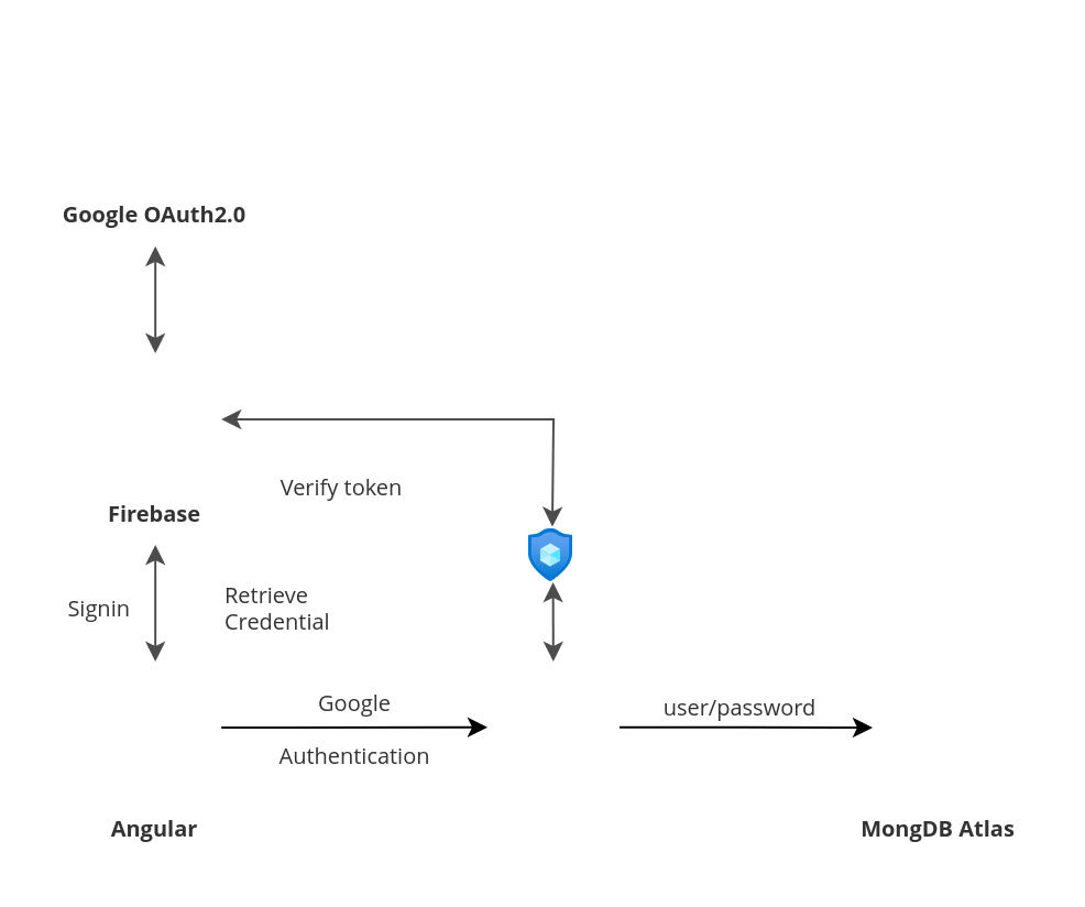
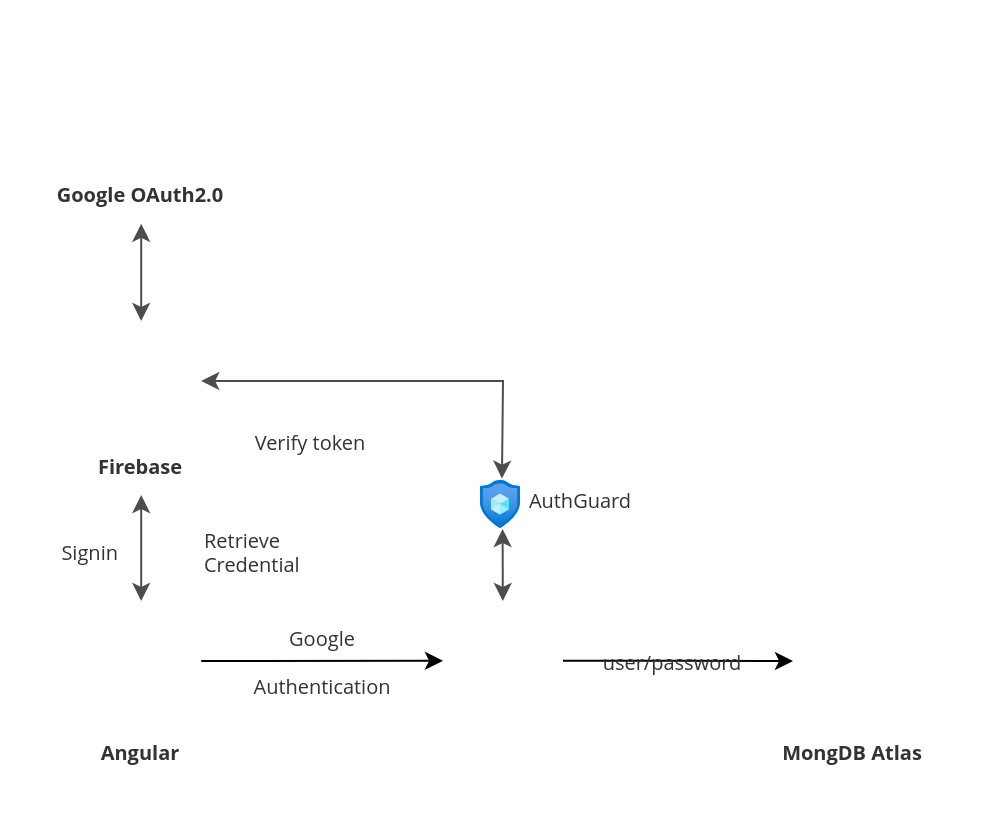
  <mxCell id="0" />
  <mxCell id="1" parent="0" />
  <mxCell id="2" value="" style="shape=image;verticalLabelPosition=bottom;labelBackgroundColor=default;verticalAlign=top;aspect=fixed;imageAspect=0;image=https://bryntum.com/wp-content/uploads/2019/09/Angular-Logo.png;" vertex="1" parent="1"><mxGeometry x="40.1" y="300" width="60" height="60" as="geometry" /></mxCell>
  <mxCell id="3" style="edgeStyle=orthogonalEdgeStyle;rounded=0;orthogonalLoop=1;jettySize=auto;html=1;exitX=1;exitY=0.5;exitDx=0;exitDy=0;entryX=0;entryY=0.5;entryDx=0;entryDy=0;" edge="1" parent="1" source="4" target="21"><mxGeometry relative="1" as="geometry" /></mxCell>
  <mxCell id="4" value="" style="shape=image;verticalLabelPosition=bottom;labelBackgroundColor=default;verticalAlign=top;aspect=fixed;imageAspect=0;image=https://static-00.iconduck.com/assets.00/nestjs-icon-512x510-9nvpcyc3.png;" vertex="1" parent="1"><mxGeometry x="221" y="300" width="60" height="59.76" as="geometry" /></mxCell>
  <mxCell id="5" value="" style="endArrow=classic;html=1;rounded=0;exitX=1;exitY=0.5;exitDx=0;exitDy=0;" edge="1" parent="1" source="2" target="4"><mxGeometry width="50" height="50" relative="1" as="geometry"><mxPoint x="121" y="310" as="sourcePoint" /><mxPoint x="161" y="320" as="targetPoint" /></mxGeometry></mxCell>
  <mxCell id="6" value="" style="endArrow=classic;startArrow=classic;html=1;rounded=0;strokeColor=#4D4D4D;exitX=0.5;exitY=0;exitDx=0;exitDy=0;" edge="1" parent="1" source="2" target="15"><mxGeometry width="50" height="50" relative="1" as="geometry"><mxPoint x="69.76" y="297" as="sourcePoint" /><mxPoint x="70" y="270" as="targetPoint" /></mxGeometry></mxCell>
  <mxCell id="7" value="" style="endArrow=classic;startArrow=classic;html=1;rounded=0;strokeColor=#4D4D4D;exitX=0.5;exitY=0;exitDx=0;exitDy=0;entryX=0.5;entryY=1;entryDx=0;entryDy=0;" edge="1" parent="1" source="14" target="18"><mxGeometry width="50" height="50" relative="1" as="geometry"><mxPoint x="71" y="310" as="sourcePoint" /><mxPoint x="71" y="260" as="targetPoint" /></mxGeometry></mxCell>
  <mxCell id="8" value="" style="image;aspect=fixed;html=1;points=[];align=center;fontSize=12;image=img/lib/azure2/other/Resource_Guard.svg;" vertex="1" parent="1"><mxGeometry x="240" y="240" width="20" height="24.01" as="geometry" /></mxCell>
  <mxCell id="9" value="" style="endArrow=classic;startArrow=classic;html=1;rounded=0;strokeColor=#4D4D4D;entryX=1;entryY=0.5;entryDx=0;entryDy=0;exitX=0.524;exitY=-0.05;exitDx=0;exitDy=0;exitPerimeter=0;" edge="1" parent="1" source="8" target="14"><mxGeometry width="50" height="50" relative="1" as="geometry"><mxPoint x="261" y="230" as="sourcePoint" /><mxPoint x="151" y="222.01" as="targetPoint" /><Array as="points"><mxPoint x="251" y="190" /></Array></mxGeometry></mxCell>
  <mxCell id="10" value="" style="endArrow=classic;startArrow=classic;html=1;rounded=0;strokeColor=#4D4D4D;entryX=0.54;entryY=1;entryDx=0;entryDy=0;entryPerimeter=0;" edge="1" parent="1" source="4" target="8"><mxGeometry width="50" height="50" relative="1" as="geometry"><mxPoint x="80" y="310" as="sourcePoint" /><mxPoint x="80" y="250" as="targetPoint" /></mxGeometry></mxCell>
+ <mxCell id="11" value="AuthGuard" style="text;strokeColor=none;align=center;fillColor=none;html=1;verticalAlign=middle;whiteSpace=wrap;rounded=0;fontColor=#333333;fontFamily=Open Sans;fontSource=https%3A%2F%2Ffonts.googleapis.com%2Fcss%3Ffamily%3DOpen%2BSans;fontSize=10;" vertex="1" parent="1"><mxGeometry x="260" y="234.01" width="60" height="30" as="geometry" /></mxCell>
  <mxCell id="12" value="Angular" style="text;strokeColor=none;align=center;fillColor=none;html=1;verticalAlign=middle;whiteSpace=wrap;rounded=0;fontColor=#333333;fontFamily=Open Sans;fontSource=https%3A%2F%2Ffonts.googleapis.com%2Fcss%3Ffamily%3DOpen%2BSans;fontSize=10;fontStyle=1" vertex="1" parent="1"><mxGeometry x="40" y="359.76" width="60" height="30" as="geometry" /></mxCell>
  <mxCell id="13" value="" style="group" vertex="1" connectable="0" parent="1"><mxGeometry x="40.1" y="160" width="60" height="87" as="geometry" /></mxCell>
  <mxCell id="14" value="" style="shape=image;verticalLabelPosition=bottom;labelBackgroundColor=default;verticalAlign=top;aspect=fixed;imageAspect=0;image=https://www.svgrepo.com/show/353735/firebase.svg;" vertex="1" parent="13"><mxGeometry width="60" height="60" as="geometry" /></mxCell>
  <mxCell id="15" value="Firebase" style="text;strokeColor=none;align=center;fillColor=none;html=1;verticalAlign=middle;whiteSpace=wrap;rounded=0;fontColor=#333333;fontFamily=Open Sans;fontSource=https%3A%2F%2Ffonts.googleapis.com%2Fcss%3Ffamily%3DOpen%2BSans;fontSize=10;fontStyle=1" vertex="1" parent="13"><mxGeometry y="57" width="60" height="30" as="geometry" /></mxCell>
  <mxCell id="16" value="" style="group" vertex="1" connectable="0" parent="1"><mxGeometry x="20.1" y="20" width="100" height="91.39" as="geometry" /></mxCell>
  <mxCell id="17" value="" style="shape=image;verticalLabelPosition=bottom;labelBackgroundColor=default;verticalAlign=top;aspect=fixed;imageAspect=0;image=https://cdn.freebiesupply.com/logos/large/2x/google-icon-logo-png-transparent.png;" vertex="1" parent="16"><mxGeometry x="20" width="60" height="61.39" as="geometry" /></mxCell>
  <mxCell id="18" value="Google OAuth2.0" style="text;strokeColor=none;align=center;fillColor=none;html=1;verticalAlign=middle;whiteSpace=wrap;rounded=0;fontColor=#333333;fontFamily=Open Sans;fontSource=https%3A%2F%2Ffonts.googleapis.com%2Fcss%3Ffamily%3DOpen%2BSans;fontSize=10;fontStyle=1" vertex="1" parent="16"><mxGeometry y="61.39" width="100" height="30" as="geometry" /></mxCell>
- <mxCell id="19" value="user/password" style="text;strokeColor=none;align=center;fillColor=none;html=1;verticalAlign=middle;whiteSpace=wrap;rounded=0;fontColor=#333333;fontFamily=Open Sans;fontSource=https%3A%2F%2Ffonts.googleapis.com%2Fcss%3Ffamily%3DOpen%2BSans;fontSize=10;" vertex="1" parent="1"><mxGeometry x="306" y="310" width="60" height="20" as="geometry" /></mxCell>
+ <mxCell id="19" value="user/password" style="text;strokeColor=none;align=center;fillColor=none;html=1;verticalAlign=middle;whiteSpace=wrap;rounded=0;fontColor=#333333;fontFamily=Open Sans;fontSource=https%3A%2F%2Ffonts.googleapis.com%2Fcss%3Ffamily%3DOpen%2BSans;fontSize=10;" vertex="1" parent="1"><mxGeometry x="306" y="320" width="60" height="20" as="geometry" /></mxCell>
  <mxCell id="20" value="" style="group" vertex="1" connectable="0" parent="1"><mxGeometry x="381" y="300" width="90" height="90" as="geometry" /></mxCell>
  <mxCell id="21" value="" style="shape=image;verticalLabelPosition=bottom;labelBackgroundColor=default;verticalAlign=top;aspect=fixed;imageAspect=0;image=https://static-00.iconduck.com/assets.00/mongodb-icon-1024x1024-jyklwn1x.png;" vertex="1" parent="20"><mxGeometry x="15" width="60" height="60" as="geometry" /></mxCell>
  <mxCell id="22" value="MongDB Atlas" style="text;strokeColor=none;align=center;fillColor=none;html=1;verticalAlign=middle;whiteSpace=wrap;rounded=0;fontColor=#333333;fontFamily=Open Sans;fontSource=https%3A%2F%2Ffonts.googleapis.com%2Fcss%3Ffamily%3DOpen%2BSans;fontSize=10;fontStyle=1" vertex="1" parent="20"><mxGeometry y="60" width="90" height="30" as="geometry" /></mxCell>
  <mxCell id="23" value="&lt;div&gt;Google&lt;br&gt;&lt;br&gt;&lt;/div&gt;Authentication" style="text;strokeColor=none;align=center;fillColor=none;html=1;verticalAlign=middle;whiteSpace=wrap;rounded=0;fontColor=#333333;fontFamily=Open Sans;fontSource=https%3A%2F%2Ffonts.googleapis.com%2Fcss%3Ffamily%3DOpen%2BSans;fontSize=10;spacing=2;spacingTop=0;" vertex="1" parent="1"><mxGeometry x="131" y="315" width="60" height="30" as="geometry" /></mxCell>
  <mxCell id="24" value="Signin" style="text;strokeColor=none;align=right;fillColor=none;html=1;verticalAlign=middle;whiteSpace=wrap;rounded=0;fontColor=#333333;fontFamily=Open Sans;fontSource=https%3A%2F%2Ffonts.googleapis.com%2Fcss%3Ffamily%3DOpen%2BSans;fontSize=10;" vertex="1" parent="1"><mxGeometry x="21" y="260.01" width="40" height="30" as="geometry" /></mxCell>
  <mxCell id="25" value="Retrieve Credential" style="text;strokeColor=none;align=left;fillColor=none;html=1;verticalAlign=middle;whiteSpace=wrap;rounded=0;fontColor=#333333;fontFamily=Open Sans;fontSource=https%3A%2F%2Ffonts.googleapis.com%2Fcss%3Ffamily%3DOpen%2BSans;fontSize=10;" vertex="1" parent="1"><mxGeometry x="100" y="260" width="60" height="30" as="geometry" /></mxCell>
  <mxCell id="26" value="Verify token" style="text;strokeColor=none;align=center;fillColor=none;html=1;verticalAlign=middle;whiteSpace=wrap;rounded=0;fontColor=#333333;fontFamily=Open Sans;fontSource=https%3A%2F%2Ffonts.googleapis.com%2Fcss%3Ffamily%3DOpen%2BSans;fontSize=10;" vertex="1" parent="1"><mxGeometry x="110" y="210" width="90" height="20" as="geometry" /></mxCell>
